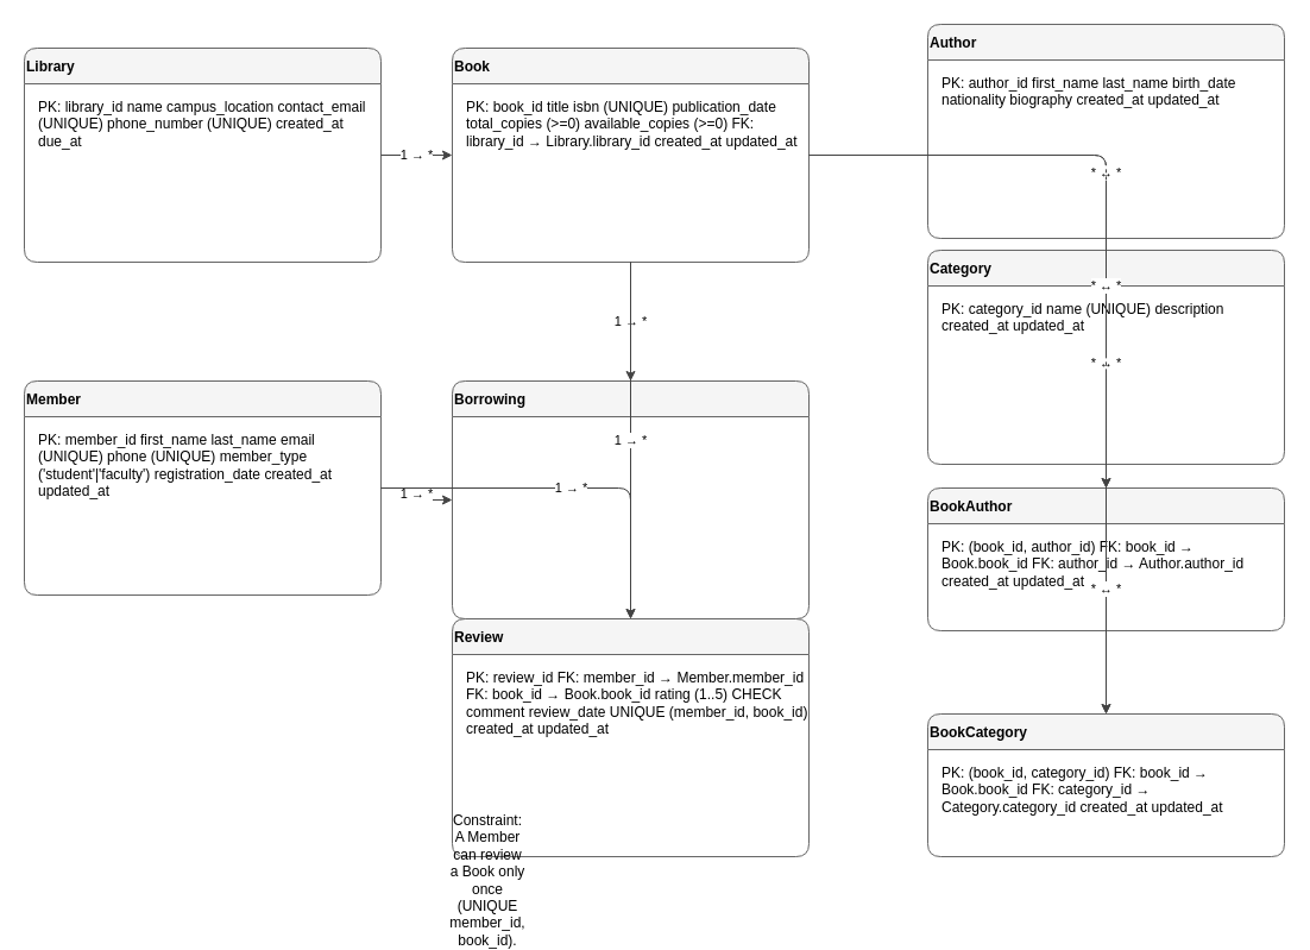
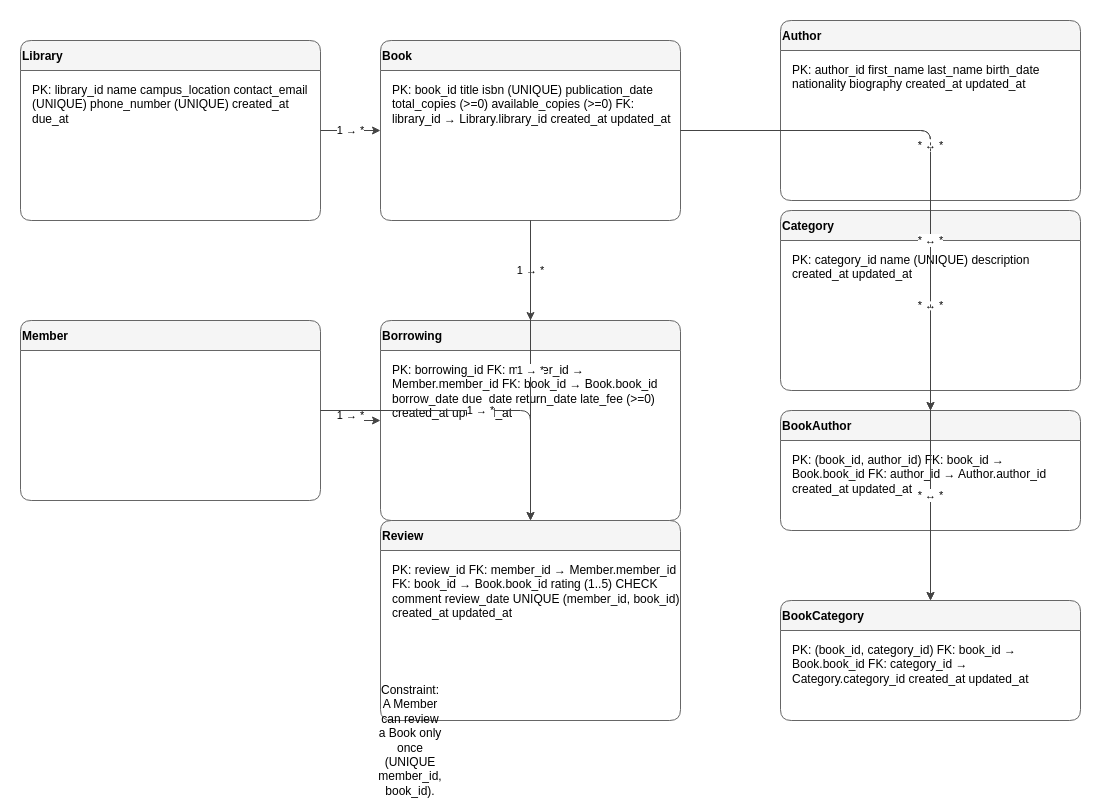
  <mxCell id="0" />
  <mxCell id="1" parent="0" />
  <mxCell id="2" value="Library" style="swimlane;fontStyle=1;align=left;horizontal=1;startSize=30;rounded=1;arcSize=12;fillColor=#f5f5f5;strokeColor=#666666;" vertex="1" parent="1"><mxGeometry x="20" y="40" width="300" height="180" as="geometry" /></mxCell>
  <mxCell id="3" value="PK: library_id name campus_location contact_email (UNIQUE) phone_number (UNIQUE) created_at due_at" style="text;align=left;verticalAlign=top;spacingLeft=10;spacingTop=6;whiteSpace=wrap;overflow=hidden;" vertex="1" parent="2"><mxGeometry x="0" y="30" width="300" height="150" as="geometry" /></mxCell>
  <mxCell id="4" value="Book" style="swimlane;fontStyle=1;align=left;horizontal=1;startSize=30;rounded=1;arcSize=12;fillColor=#f5f5f5;strokeColor=#666666;" vertex="1" parent="1"><mxGeometry x="380" y="40" width="300" height="180" as="geometry" /></mxCell>
  <mxCell id="5" value="PK: book_id title isbn (UNIQUE) publication_date total_copies (&gt;=0) available_copies (&gt;=0) FK: library_id → Library.library_id created_at updated_at" style="text;align=left;verticalAlign=top;spacingLeft=10;spacingTop=6;whiteSpace=wrap;overflow=hidden;" vertex="1" parent="4"><mxGeometry x="0" y="30" width="300" height="150" as="geometry" /></mxCell>
  <mxCell id="6" value="Author" style="swimlane;fontStyle=1;align=left;horizontal=1;startSize=30;rounded=1;arcSize=12;fillColor=#f5f5f5;strokeColor=#666666;" vertex="1" parent="1"><mxGeometry x="780" y="20" width="300" height="180" as="geometry" /></mxCell>
  <mxCell id="7" value="PK: author_id first_name last_name birth_date nationality biography created_at updated_at" style="text;align=left;verticalAlign=top;spacingLeft=10;spacingTop=6;whiteSpace=wrap;overflow=hidden;" vertex="1" parent="6"><mxGeometry x="0" y="30" width="300" height="150" as="geometry" /></mxCell>
  <mxCell id="8" value="Category" style="swimlane;fontStyle=1;align=left;horizontal=1;startSize=30;rounded=1;arcSize=12;fillColor=#f5f5f5;strokeColor=#666666;" vertex="1" parent="1"><mxGeometry x="780" y="210" width="300" height="180" as="geometry" /></mxCell>
  <mxCell id="9" value="PK: category_id name (UNIQUE) description created_at updated_at" style="text;align=left;verticalAlign=top;spacingLeft=10;spacingTop=6;whiteSpace=wrap;overflow=hidden;" vertex="1" parent="8"><mxGeometry x="0" y="30" width="300" height="150" as="geometry" /></mxCell>
  <mxCell id="10" value="Member" style="swimlane;fontStyle=1;align=left;horizontal=1;startSize=30;rounded=1;arcSize=12;fillColor=#f5f5f5;strokeColor=#666666;" vertex="1" parent="1"><mxGeometry x="20" y="320" width="300" height="180" as="geometry" /></mxCell>
- <mxCell id="11" value="PK: member_id first_name last_name email (UNIQUE) phone (UNIQUE) member_type ('student'|'faculty') registration_date created_at updated_at" style="text;align=left;verticalAlign=top;spacingLeft=10;spacingTop=6;whiteSpace=wrap;overflow=hidden;" vertex="1" parent="10"><mxGeometry x="0" y="30" width="300" height="150" as="geometry" /></mxCell>
  <mxCell id="12" value="Borrowing" style="swimlane;fontStyle=1;align=left;horizontal=1;startSize=30;rounded=1;arcSize=12;fillColor=#f5f5f5;strokeColor=#666666;" vertex="1" parent="1"><mxGeometry x="380" y="320" width="300" height="200" as="geometry" /></mxCell>
+ <mxCell id="13" value="PK: borrowing_id FK: member_id → Member.member_id FK: book_id → Book.book_id borrow_date due_date return_date late_fee (&gt;=0) created_at updated_at" style="text;align=left;verticalAlign=top;spacingLeft=10;spacingTop=6;whiteSpace=wrap;overflow=hidden;" vertex="1" parent="12"><mxGeometry x="0" y="30" width="300" height="170" as="geometry" /></mxCell>
  <mxCell id="14" value="Review" style="swimlane;fontStyle=1;align=left;horizontal=1;startSize=30;rounded=1;arcSize=12;fillColor=#f5f5f5;strokeColor=#666666;" vertex="1" parent="1"><mxGeometry x="380" y="520" width="300" height="200" as="geometry" /></mxCell>
  <mxCell id="15" value="PK: review_id FK: member_id → Member.member_id FK: book_id → Book.book_id rating (1..5) CHECK comment review_date UNIQUE (member_id, book_id) created_at updated_at" style="text;align=left;verticalAlign=top;spacingLeft=10;spacingTop=6;whiteSpace=wrap;overflow=hidden;" vertex="1" parent="14"><mxGeometry x="0" y="30" width="300" height="170" as="geometry" /></mxCell>
  <mxCell id="16" value="BookAuthor" style="swimlane;fontStyle=1;align=left;horizontal=1;startSize=30;rounded=1;arcSize=12;fillColor=#f5f5f5;strokeColor=#666666;" vertex="1" parent="1"><mxGeometry x="780" y="410" width="300" height="120" as="geometry" /></mxCell>
  <mxCell id="17" value="PK: (book_id, author_id) FK: book_id → Book.book_id FK: author_id → Author.author_id created_at updated_at" style="text;align=left;verticalAlign=top;spacingLeft=10;spacingTop=6;whiteSpace=wrap;overflow=hidden;" vertex="1" parent="16"><mxGeometry x="0" y="30" width="300" height="90" as="geometry" /></mxCell>
  <mxCell id="18" value="BookCategory" style="swimlane;fontStyle=1;align=left;horizontal=1;startSize=30;rounded=1;arcSize=12;fillColor=#f5f5f5;strokeColor=#666666;" vertex="1" parent="1"><mxGeometry x="780" y="600" width="300" height="120" as="geometry" /></mxCell>
  <mxCell id="19" value="PK: (book_id, category_id) FK: book_id → Book.book_id FK: category_id → Category.category_id created_at updated_at" style="text;align=left;verticalAlign=top;spacingLeft=10;spacingTop=6;whiteSpace=wrap;overflow=hidden;" vertex="1" parent="18"><mxGeometry x="0" y="30" width="300" height="90" as="geometry" /></mxCell>
  <mxCell id="20" value="Constraint: A Member can review a Book only once (UNIQUE member_id, book_id)." style="text;whiteSpace=wrap;html=1;align=center;verticalAlign=middle;fontSize=12;" vertex="1" parent="1"><mxGeometry x="380" y="730" width="60" height="20" as="geometry" /></mxCell>
  <mxCell id="21" value="1 → *" style="edgeStyle=orthogonalEdgeStyle;rounded=1;orthogonalLoop=1;jettySize=auto;html=1;strokeColor=#444444;" edge="1" parent="1" source="2" target="4"><mxGeometry relative="1" as="geometry" /></mxCell>
  <mxCell id="22" value="1 → *" style="edgeStyle=orthogonalEdgeStyle;rounded=1;orthogonalLoop=1;jettySize=auto;html=1;strokeColor=#444444;" edge="1" parent="1" source="10" target="12"><mxGeometry relative="1" as="geometry" /></mxCell>
  <mxCell id="23" value="1 → *" style="edgeStyle=orthogonalEdgeStyle;rounded=1;orthogonalLoop=1;jettySize=auto;html=1;strokeColor=#444444;" edge="1" parent="1" source="10" target="14"><mxGeometry relative="1" as="geometry" /></mxCell>
  <mxCell id="24" value="1 → *" style="edgeStyle=orthogonalEdgeStyle;rounded=1;orthogonalLoop=1;jettySize=auto;html=1;strokeColor=#444444;" edge="1" parent="1" source="4" target="12"><mxGeometry relative="1" as="geometry" /></mxCell>
  <mxCell id="25" value="1 → *" style="edgeStyle=orthogonalEdgeStyle;rounded=1;orthogonalLoop=1;jettySize=auto;html=1;strokeColor=#444444;" edge="1" parent="1" source="4" target="14"><mxGeometry relative="1" as="geometry" /></mxCell>
  <mxCell id="26" value="* ↔ *" style="edgeStyle=orthogonalEdgeStyle;rounded=1;orthogonalLoop=1;jettySize=auto;html=1;strokeColor=#444444;" edge="1" parent="1" source="4" target="16"><mxGeometry relative="1" as="geometry" /></mxCell>
  <mxCell id="27" value="* ↔ *" style="edgeStyle=orthogonalEdgeStyle;rounded=1;orthogonalLoop=1;jettySize=auto;html=1;strokeColor=#444444;" edge="1" parent="1" source="6" target="16"><mxGeometry relative="1" as="geometry" /></mxCell>
  <mxCell id="28" value="* ↔ *" style="edgeStyle=orthogonalEdgeStyle;rounded=1;orthogonalLoop=1;jettySize=auto;html=1;strokeColor=#444444;dashed=1;" edge="1" parent="1" source="4" target="18"><mxGeometry relative="1" as="geometry" /></mxCell>
  <mxCell id="29" value="* ↔ *" style="edgeStyle=orthogonalEdgeStyle;rounded=1;orthogonalLoop=1;jettySize=auto;html=1;strokeColor=#444444;" edge="1" parent="1" source="8" target="18"><mxGeometry relative="1" as="geometry" /></mxCell>
